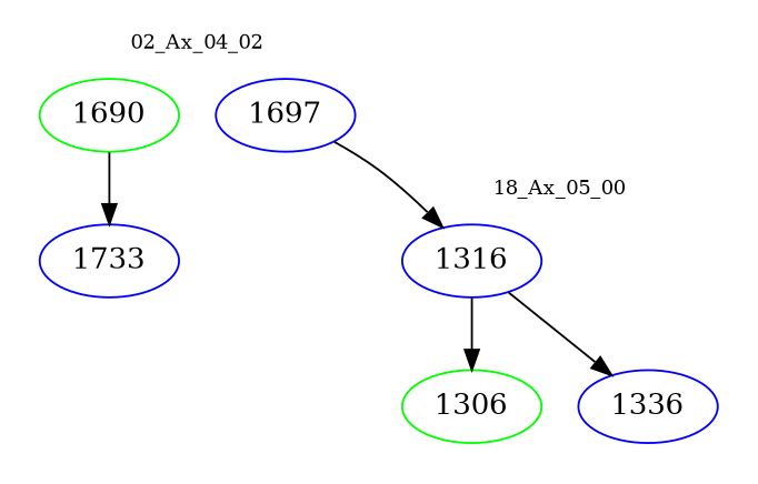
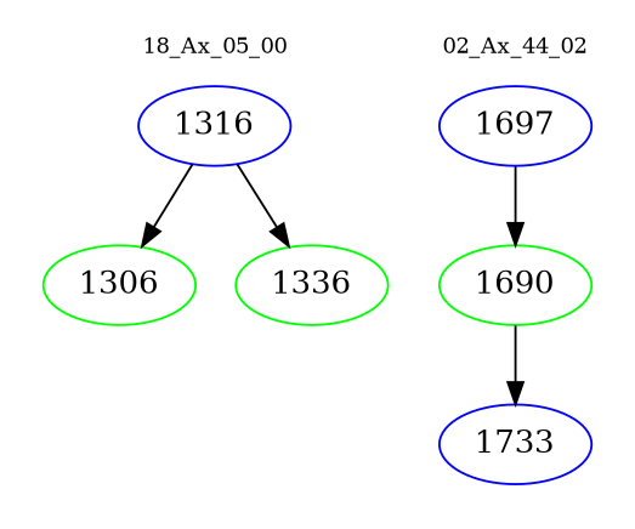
  digraph {
    node [color=blue]
    edge [color=black]
    n1 [label=1316]
    n2 [color=green label=1306]
-   n3 [label=1336]
+   n3 [color=green label=1336]
    n4 [label=1697]
    n5 [color=green label=1690]
    n6 [label=1733]
    subgraph cluster_1 {
      color=white
      fontsize=10
      label="18_Ax_05_00"
      n1
      n2
      n3
    }
    subgraph cluster_2 {
      color=white
      fontsize=10
-     label="02_Ax_04_02"
+     label="02_Ax_44_02"
      n4
      n5
      n6
    }
    n1 -> n2
    n1 -> n3
-   n4 -> n1
+   n4 -> n5
    n5 -> n6
  }
